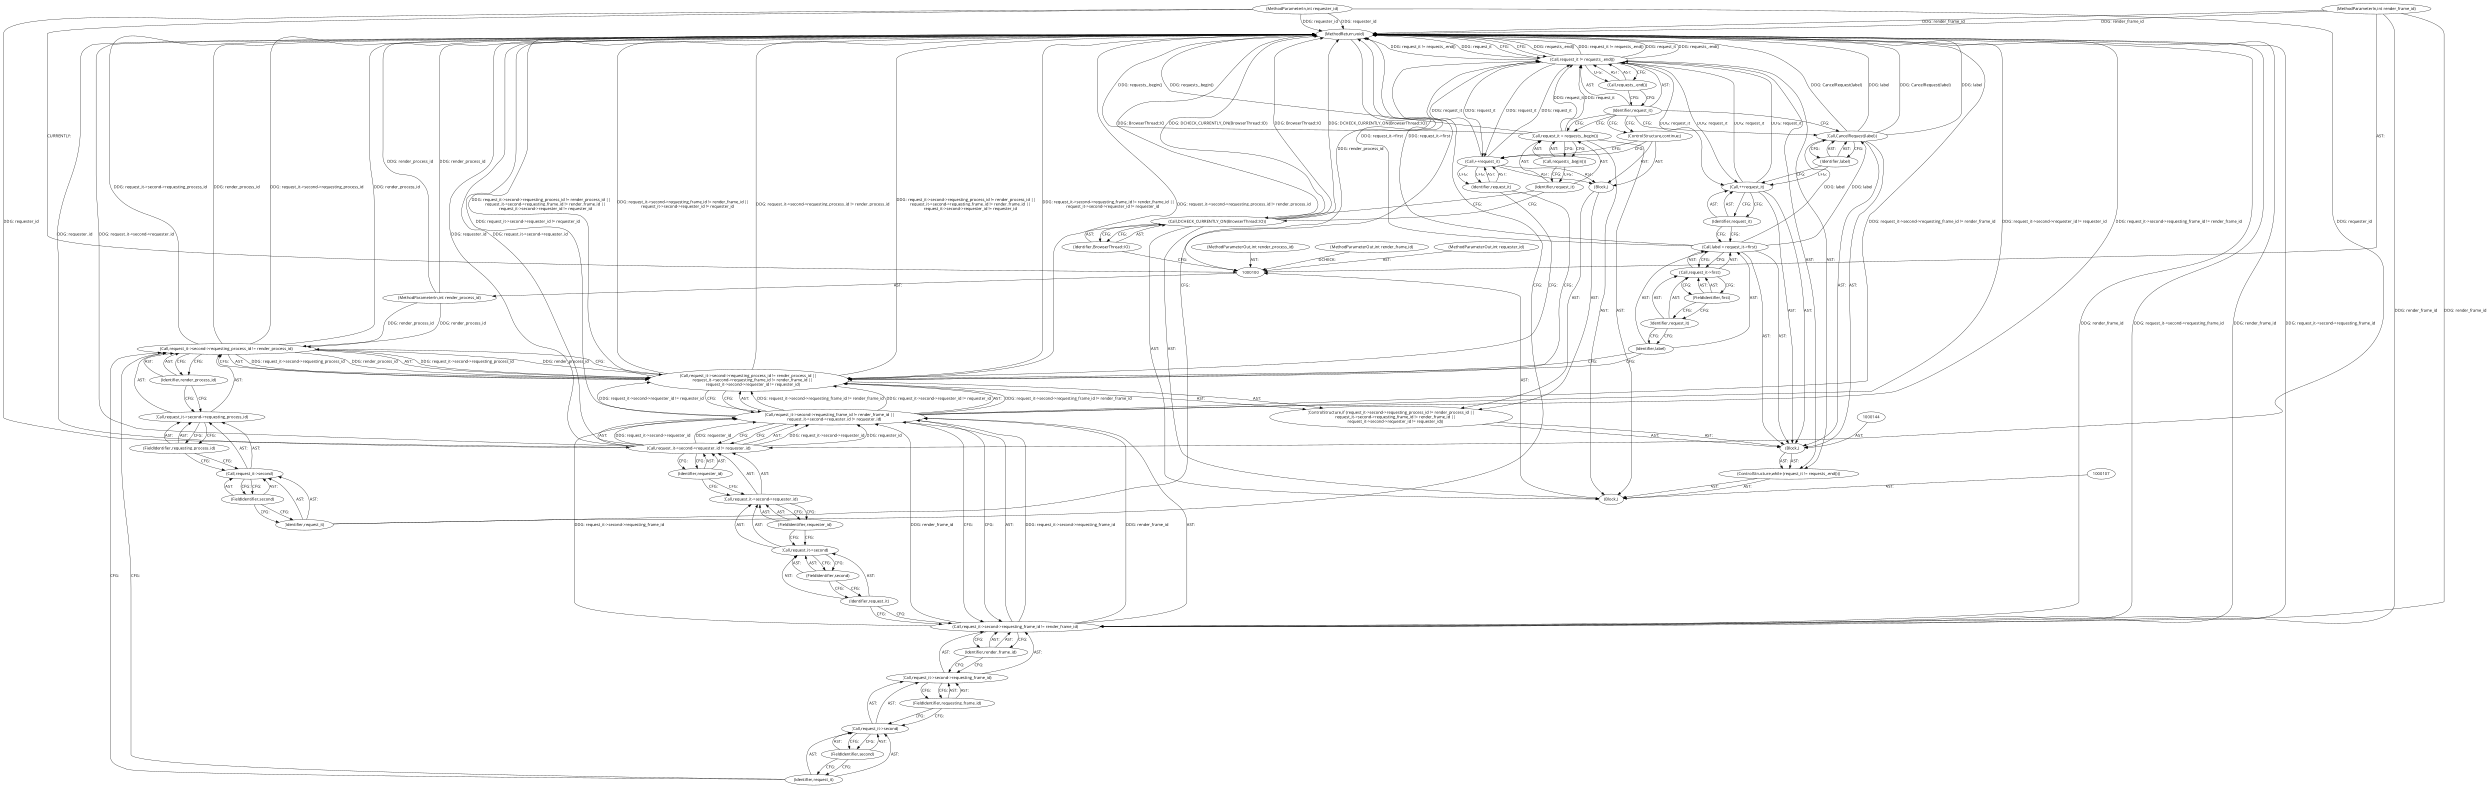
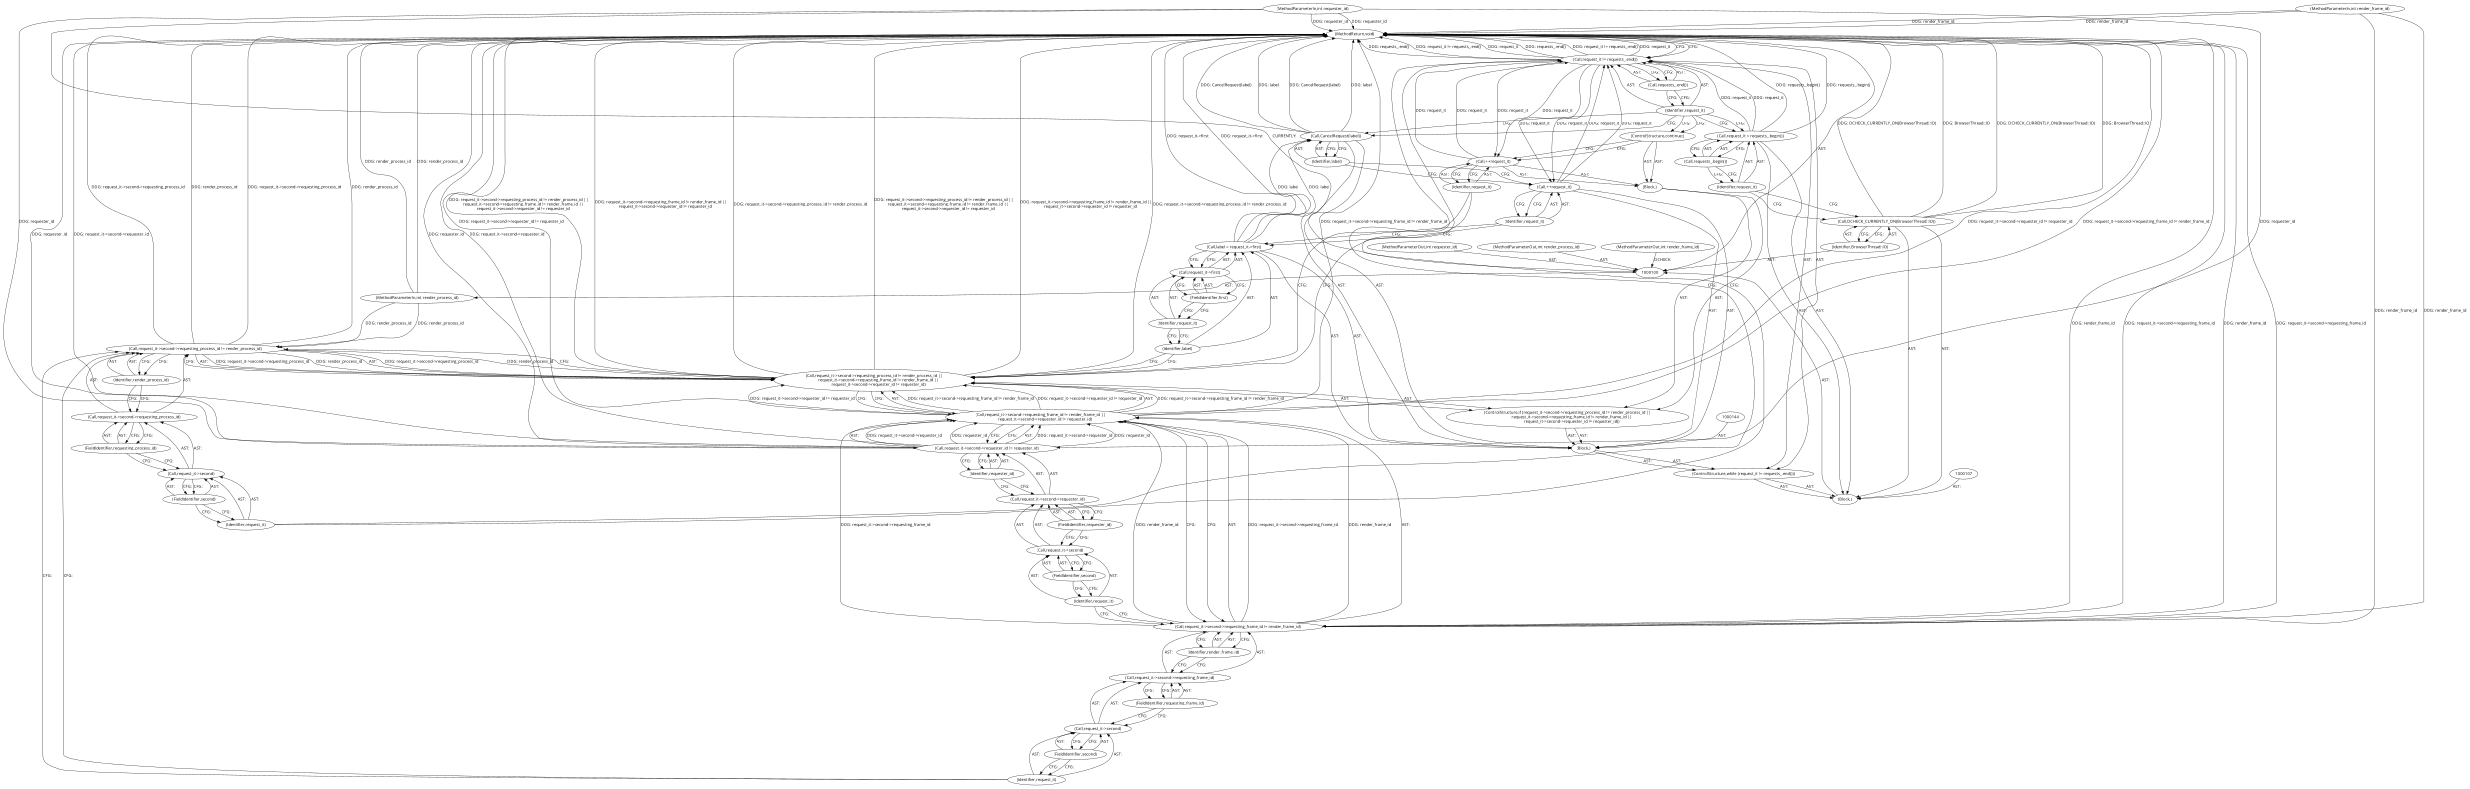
  digraph {
    fontname="Open Sans"
    node [fontname="Open Sans"]
    edge [fontname="Open Sans"]
    n1 [label="(MethodReturn,void)"]
    n2 [label="(Call,request_it != requests_.end())"]
    1000100
    n4 [label="(Call,++request_it)"]
    n5 [label="(ControlStructure,while (request_it != requests_.end()))"]
    n6 [label="(Call,++request_it)"]
    n7 [label="(Call,requests_.end())"]
    n8 [label="(MethodParameterIn,int render_process_id)"]
    n9 [label="(Call,request_it->second->requesting_process_id != render_process_id)"]
    n10 [label="(Call,request_it->second->requesting_process_id != render_process_id ||\n        request_it->second->requesting_frame_id != render_frame_id ||\n        request_it->second->requester_id != requester_id)"]
    n11 [label="(Identifier,render_process_id)"]
    n12 [label="(MethodParameterOut,int render_process_id)"]
    n13 [label="(Identifier,request_it)"]
    n14 [label="(Block,)"]
    n15 [label="(ControlStructure,if (request_it->second->requesting_process_id != render_process_id ||\n        request_it->second->requesting_frame_id != render_frame_id ||\n        request_it->second->requester_id != requester_id))"]
    n16 [label="(Call,request_it->second->requesting_frame_id != render_frame_id ||\n        request_it->second->requester_id != requester_id)"]
    n17 [label="(ControlStructure,continue;)"]
    n18 [label="(Call,label = request_it->first)"]
    n19 [label="(Call,request_it->first)"]
    n20 [label="(Block,)"]
    n21 [label="(Call,CancelRequest(label))"]
    n22 [label="(FieldIdentifier,first)"]
    n23 [label="(Identifier,label)"]
    n24 [label="(Identifier,label)"]
    n25 [label="(Identifier,request_it)"]
    n26 [label="(Block,)"]
    n27 [label="(Identifier,request_it)"]
    n28 [label="(MethodParameterIn,int render_frame_id)"]
    n29 [label="(Call,request_it->second->requesting_frame_id != render_frame_id)"]
    n30 [label="(Identifier,render_frame_id)"]
    n31 [label="(MethodParameterOut,int render_frame_id)"]
    n32 [label="(MethodParameterIn,int requester_id)"]
    n33 [label="(Call,request_it->second->requester_id != requester_id)"]
    n34 [label="(Identifier,requester_id)"]
    n35 [label="(MethodParameterOut,int requester_id)"]
    n36 [label="(Identifier,BrowserThread::IO)"]
    n37 [label="(Call,DCHECK_CURRENTLY_ON(BrowserThread::IO))"]
    n38 [label="(Call,requests_.begin())"]
    n39 [label="(Call,request_it = requests_.begin())"]
    n40 [label="(Identifier,request_it)"]
    n41 [label="(Identifier,request_it)"]
    n42 [label="(FieldIdentifier,second)"]
    n43 [label="(Call,request_it->second)"]
    n44 [label="(Identifier,request_it)"]
    n45 [label="(Call,request_it->second->requesting_process_id)"]
    n46 [label="(FieldIdentifier,requesting_process_id)"]
    n47 [label="(FieldIdentifier,second)"]
    n48 [label="(Call,request_it->second)"]
    n49 [label="(Identifier,request_it)"]
    n50 [label="(Call,request_it->second->requesting_frame_id)"]
    n51 [label="(FieldIdentifier,requesting_frame_id)"]
    n52 [label="(FieldIdentifier,second)"]
    n53 [label="(Call,request_it->second)"]
    n54 [label="(Identifier,request_it)"]
    n55 [label="(Call,request_it->second->requester_id)"]
    n56 [label="(FieldIdentifier,requester_id)"]
    1000144
    1000107
    n1 -> n2 [label="CFG: "]
    n1 -> n2 [label="CFG: "]
-   n1 -> 1000100 [label="DDG: render_process_id"]
+   n1 -> 1000100 [label="AST: "]
    n2 -> n1 [label="DDG: requests_.end()"]
    n2 -> n1 [label="DDG: request_it != requests_.end()"]
    n2 -> n1 [label="DDG: request_it"]
    n2 -> n1 [label="DDG: requests_.end()"]
    n2 -> n1 [label="DDG: request_it != requests_.end()"]
    n2 -> n1 [label="DDG: request_it"]
    n2 -> n4 [label="DDG: request_it"]
    n2 -> n4 [label="DDG: request_it"]
    n2 -> n5 [label="AST: "]
    n2 -> n5 [label="AST: "]
    n2 -> n6 [label="DDG: request_it"]
    n2 -> n6 [label="DDG: request_it"]
    n2 -> n7 [label="CFG: "]
    n2 -> n7 [label="CFG: "]
    1000100 -> n8 [label="AST: "]
    n4 -> n2 [label="DDG: request_it"]
    n4 -> n2 [label="DDG: request_it"]
    n4 -> n13 [label="CFG: "]
    n4 -> n13 [label="CFG: "]
    n4 -> n14 [label="AST: "]
    n4 -> n14 [label="AST: "]
    n5 -> n26 [label="AST: "]
    n5 -> n26 [label="AST: "]
    n6 -> n2 [label="DDG: request_it"]
    n6 -> n2 [label="DDG: request_it"]
    n6 -> n20 [label="AST: "]
    n6 -> n20 [label="AST: "]
    n6 -> n27 [label="CFG: "]
    n6 -> n27 [label="CFG: "]
    n7 -> n2 [label="AST: "]
    n7 -> n2 [label="AST: "]
    n7 -> n41 [label="CFG: "]
    n7 -> n41 [label="CFG: "]
    n8 -> n1 [label="DDG: render_process_id"]
    n8 -> n1 [label="DDG: render_process_id"]
    n8 -> n9 [label="DDG: render_process_id"]
    n8 -> n9 [label="DDG: render_process_id"]
    n9 -> n1 [label="DDG: request_it->second->requesting_process_id"]
    n9 -> n1 [label="DDG: render_process_id"]
    n9 -> n1 [label="DDG: request_it->second->requesting_process_id"]
    n9 -> n1 [label="DDG: render_process_id"]
    n9 -> n10 [label="AST: "]
    n9 -> n10 [label="DDG: request_it->second->requesting_process_id"]
    n9 -> n10 [label="DDG: render_process_id"]
    n9 -> n10 [label="AST: "]
    n9 -> n10 [label="DDG: request_it->second->requesting_process_id"]
    n9 -> n10 [label="DDG: render_process_id"]
    n9 -> n11 [label="CFG: "]
    n9 -> n11 [label="CFG: "]
    n10 -> n1 [label="DDG: request_it->second->requesting_process_id != render_process_id ||\n        request_it->second->requesting_frame_id != render_frame_id ||\n        request_it->second->requester_id != requester_id"]
    n10 -> n1 [label="DDG: request_it->second->requesting_frame_id != render_frame_id ||\n        request_it->second->requester_id != requester_id"]
    n10 -> n1 [label="DDG: request_it->second->requesting_process_id != render_process_id"]
    n10 -> n1 [label="DDG: request_it->second->requesting_process_id != render_process_id ||\n        request_it->second->requesting_frame_id != render_frame_id ||\n        request_it->second->requester_id != requester_id"]
    n10 -> n1 [label="DDG: request_it->second->requesting_frame_id != render_frame_id ||\n        request_it->second->requester_id != requester_id"]
    n10 -> n1 [label="DDG: request_it->second->requesting_process_id != render_process_id"]
    n10 -> n9 [label="CFG: "]
    n10 -> n9 [label="CFG: "]
    n10 -> n15 [label="AST: "]
    n10 -> n15 [label="AST: "]
    n10 -> n16 [label="CFG: "]
    n10 -> n16 [label="CFG: "]
    n11 -> n9 [label="AST: "]
    n11 -> n9 [label="AST: "]
    n11 -> n45 [label="CFG: "]
    n11 -> n45 [label="CFG: "]
    n12 -> 1000100 [label="AST: "]
    n13 -> n4 [label="AST: "]
    n13 -> n4 [label="AST: "]
    n13 -> n10 [label="CFG: "]
    n13 -> n10 [label="CFG: "]
    n14 -> n15 [label="AST: "]
    n14 -> n15 [label="AST: "]
    n15 -> n20 [label="AST: "]
    n15 -> n20 [label="AST: "]
    n16 -> n1 [label="DDG: request_it->second->requesting_frame_id != render_frame_id"]
    n16 -> n1 [label="DDG: request_it->second->requester_id != requester_id"]
    n16 -> n1 [label="DDG: request_it->second->requesting_frame_id != render_frame_id"]
    n16 -> n1 [label="DDG: request_it->second->requester_id != requester_id"]
    n16 -> n10 [label="AST: "]
    n16 -> n10 [label="DDG: request_it->second->requesting_frame_id != render_frame_id"]
    n16 -> n10 [label="DDG: request_it->second->requester_id != requester_id"]
    n16 -> n10 [label="AST: "]
    n16 -> n10 [label="DDG: request_it->second->requesting_frame_id != render_frame_id"]
    n16 -> n10 [label="DDG: request_it->second->requester_id != requester_id"]
    n16 -> n29 [label="CFG: "]
    n16 -> n29 [label="CFG: "]
    n16 -> n33 [label="CFG: "]
    n16 -> n33 [label="CFG: "]
    n17 -> n4 [label="CFG: "]
    n17 -> n4 [label="CFG: "]
    n17 -> n14 [label="AST: "]
    n17 -> n14 [label="AST: "]
    n18 -> n1 [label="DDG: request_it->first"]
    n18 -> n1 [label="DDG: request_it->first"]
    n18 -> n19 [label="CFG: "]
    n18 -> n19 [label="CFG: "]
    n18 -> n20 [label="AST: "]
    n18 -> n20 [label="AST: "]
    n18 -> n21 [label="DDG: label"]
    n18 -> n21 [label="DDG: label"]
    n19 -> n18 [label="AST: "]
    n19 -> n18 [label="AST: "]
    n19 -> n22 [label="CFG: "]
    n19 -> n22 [label="CFG: "]
    n20 -> n5 [label="AST: "]
    n20 -> n5 [label="AST: "]
    n21 -> n1 [label="DDG: CancelRequest(label)"]
    n21 -> n1 [label="DDG: label"]
    n21 -> n1 [label="DDG: CancelRequest(label)"]
    n21 -> n1 [label="DDG: label"]
    n21 -> n20 [label="AST: "]
    n21 -> n20 [label="AST: "]
    n21 -> n23 [label="CFG: "]
    n21 -> n23 [label="CFG: "]
    n22 -> n19 [label="AST: "]
    n22 -> n19 [label="AST: "]
    n22 -> n25 [label="CFG: "]
    n22 -> n25 [label="CFG: "]
    n23 -> n6 [label="CFG: "]
    n23 -> n6 [label="CFG: "]
    n23 -> n21 [label="AST: "]
    n23 -> n21 [label="AST: "]
    n24 -> n10 [label="CFG: "]
    n24 -> n10 [label="CFG: "]
    n24 -> n18 [label="AST: "]
    n24 -> n18 [label="AST: "]
    n25 -> n19 [label="AST: "]
    n25 -> n19 [label="AST: "]
    n25 -> n24 [label="CFG: "]
    n25 -> n24 [label="CFG: "]
    n26 -> 1000100 [label="AST: "]
    n27 -> n6 [label="AST: "]
    n27 -> n6 [label="AST: "]
    n27 -> n18 [label="CFG: "]
    n27 -> n18 [label="CFG: "]
    n28 -> n1 [label="DDG: render_frame_id"]
    n28 -> n1 [label="DDG: render_frame_id"]
-   n28 -> 1000100 [label="AST: "]
    n28 -> n29 [label="DDG: render_frame_id"]
    n28 -> n29 [label="DDG: render_frame_id"]
    n29 -> n1 [label="DDG: render_frame_id"]
    n29 -> n1 [label="DDG: request_it->second->requesting_frame_id"]
    n29 -> n1 [label="DDG: render_frame_id"]
    n29 -> n1 [label="DDG: request_it->second->requesting_frame_id"]
    n29 -> n16 [label="AST: "]
    n29 -> n16 [label="DDG: request_it->second->requesting_frame_id"]
    n29 -> n16 [label="DDG: render_frame_id"]
    n29 -> n16 [label="AST: "]
    n29 -> n16 [label="DDG: request_it->second->requesting_frame_id"]
    n29 -> n16 [label="DDG: render_frame_id"]
    n29 -> n30 [label="CFG: "]
    n29 -> n30 [label="CFG: "]
    n30 -> n29 [label="AST: "]
    n30 -> n29 [label="AST: "]
    n30 -> n50 [label="CFG: "]
    n30 -> n50 [label="CFG: "]
    n31 -> 1000100 [label="DCHECK: "]
    n32 -> n1 [label="DDG: requester_id"]
    n32 -> n1 [label="DDG: requester_id"]
    n32 -> 1000100 [label="CURRENTLY: "]
    n32 -> n33 [label="DDG: requester_id"]
    n32 -> n33 [label="DDG: requester_id"]
    n33 -> n1 [label="DDG: requester_id"]
    n33 -> n1 [label="DDG: request_it->second->requester_id"]
    n33 -> n1 [label="DDG: requester_id"]
    n33 -> n1 [label="DDG: request_it->second->requester_id"]
    n33 -> n16 [label="AST: "]
    n33 -> n16 [label="DDG: request_it->second->requester_id"]
    n33 -> n16 [label="DDG: requester_id"]
    n33 -> n16 [label="AST: "]
    n33 -> n16 [label="DDG: request_it->second->requester_id"]
    n33 -> n16 [label="DDG: requester_id"]
    n33 -> n34 [label="CFG: "]
    n33 -> n34 [label="CFG: "]
    n34 -> n33 [label="AST: "]
    n34 -> n33 [label="AST: "]
    n34 -> n55 [label="CFG: "]
    n34 -> n55 [label="CFG: "]
    n35 -> 1000100 [label="AST: "]
-   n36 -> 1000100 [label="CFG: "]
+   n36 -> 1000100 [label="AST: "]
    n36 -> n37 [label="AST: "]
    n36 -> n37 [label="AST: "]
    n37 -> n1 [label="DDG: DCHECK_CURRENTLY_ON(BrowserThread::IO)"]
    n37 -> n1 [label="DDG: BrowserThread::IO"]
    n37 -> n1 [label="DDG: DCHECK_CURRENTLY_ON(BrowserThread::IO)"]
    n37 -> n1 [label="DDG: BrowserThread::IO"]
    n37 -> n26 [label="AST: "]
    n37 -> n26 [label="AST: "]
    n37 -> n36 [label="CFG: "]
    n37 -> n36 [label="CFG: "]
    n38 -> n39 [label="AST: "]
    n38 -> n39 [label="AST: "]
    n38 -> n40 [label="CFG: "]
    n38 -> n40 [label="CFG: "]
    n39 -> n1 [label="DDG: requests_.begin()"]
    n39 -> n1 [label="DDG: requests_.begin()"]
    n39 -> n2 [label="DDG: request_it"]
    n39 -> n2 [label="DDG: request_it"]
    n39 -> n26 [label="AST: "]
    n39 -> n26 [label="AST: "]
    n39 -> n38 [label="CFG: "]
    n39 -> n38 [label="CFG: "]
    n40 -> n37 [label="CFG: "]
    n40 -> n37 [label="CFG: "]
    n40 -> n39 [label="AST: "]
    n40 -> n39 [label="AST: "]
    n41 -> n2 [label="AST: "]
    n41 -> n2 [label="AST: "]
    n41 -> n17 [label="CFG: "]
    n41 -> n17 [label="CFG: "]
    n41 -> n21 [label="CFG: "]
    n41 -> n21 [label="CFG: "]
    n41 -> n39 [label="CFG: "]
    n41 -> n39 [label="CFG: "]
    n42 -> n43 [label="AST: "]
    n42 -> n43 [label="AST: "]
    n42 -> n44 [label="CFG: "]
    n42 -> n44 [label="CFG: "]
    n43 -> n42 [label="CFG: "]
    n43 -> n42 [label="CFG: "]
    n43 -> n45 [label="AST: "]
    n43 -> n45 [label="AST: "]
    n44 -> n2 [label="CFG: "]
    n44 -> n2 [label="CFG: "]
    n44 -> n43 [label="AST: "]
    n44 -> n43 [label="AST: "]
    n45 -> n9 [label="AST: "]
    n45 -> n9 [label="AST: "]
    n45 -> n46 [label="CFG: "]
    n45 -> n46 [label="CFG: "]
    n46 -> n43 [label="CFG: "]
    n46 -> n43 [label="CFG: "]
    n46 -> n45 [label="AST: "]
    n46 -> n45 [label="AST: "]
    n47 -> n48 [label="AST: "]
    n47 -> n48 [label="AST: "]
    n47 -> n49 [label="CFG: "]
    n47 -> n49 [label="CFG: "]
    n48 -> n47 [label="CFG: "]
    n48 -> n47 [label="CFG: "]
    n48 -> n50 [label="AST: "]
    n48 -> n50 [label="AST: "]
    n49 -> n9 [label="CFG: "]
    n49 -> n9 [label="CFG: "]
    n49 -> n48 [label="AST: "]
    n49 -> n48 [label="AST: "]
    n50 -> n29 [label="AST: "]
    n50 -> n29 [label="AST: "]
    n50 -> n51 [label="CFG: "]
    n50 -> n51 [label="CFG: "]
    n51 -> n48 [label="CFG: "]
    n51 -> n48 [label="CFG: "]
    n51 -> n50 [label="AST: "]
    n51 -> n50 [label="AST: "]
    n52 -> n53 [label="AST: "]
    n52 -> n53 [label="AST: "]
    n52 -> n54 [label="CFG: "]
    n52 -> n54 [label="CFG: "]
    n53 -> n52 [label="CFG: "]
    n53 -> n52 [label="CFG: "]
    n53 -> n55 [label="AST: "]
    n53 -> n55 [label="AST: "]
    n54 -> n29 [label="CFG: "]
    n54 -> n29 [label="CFG: "]
    n54 -> n53 [label="AST: "]
    n54 -> n53 [label="AST: "]
    n55 -> n33 [label="AST: "]
    n55 -> n33 [label="AST: "]
    n55 -> n56 [label="CFG: "]
    n55 -> n56 [label="CFG: "]
    n56 -> n53 [label="CFG: "]
    n56 -> n53 [label="CFG: "]
    n56 -> n55 [label="AST: "]
    n56 -> n55 [label="AST: "]
    1000144 -> n20 [label="AST: "]
    1000107 -> n26 [label="AST: "]
  }
